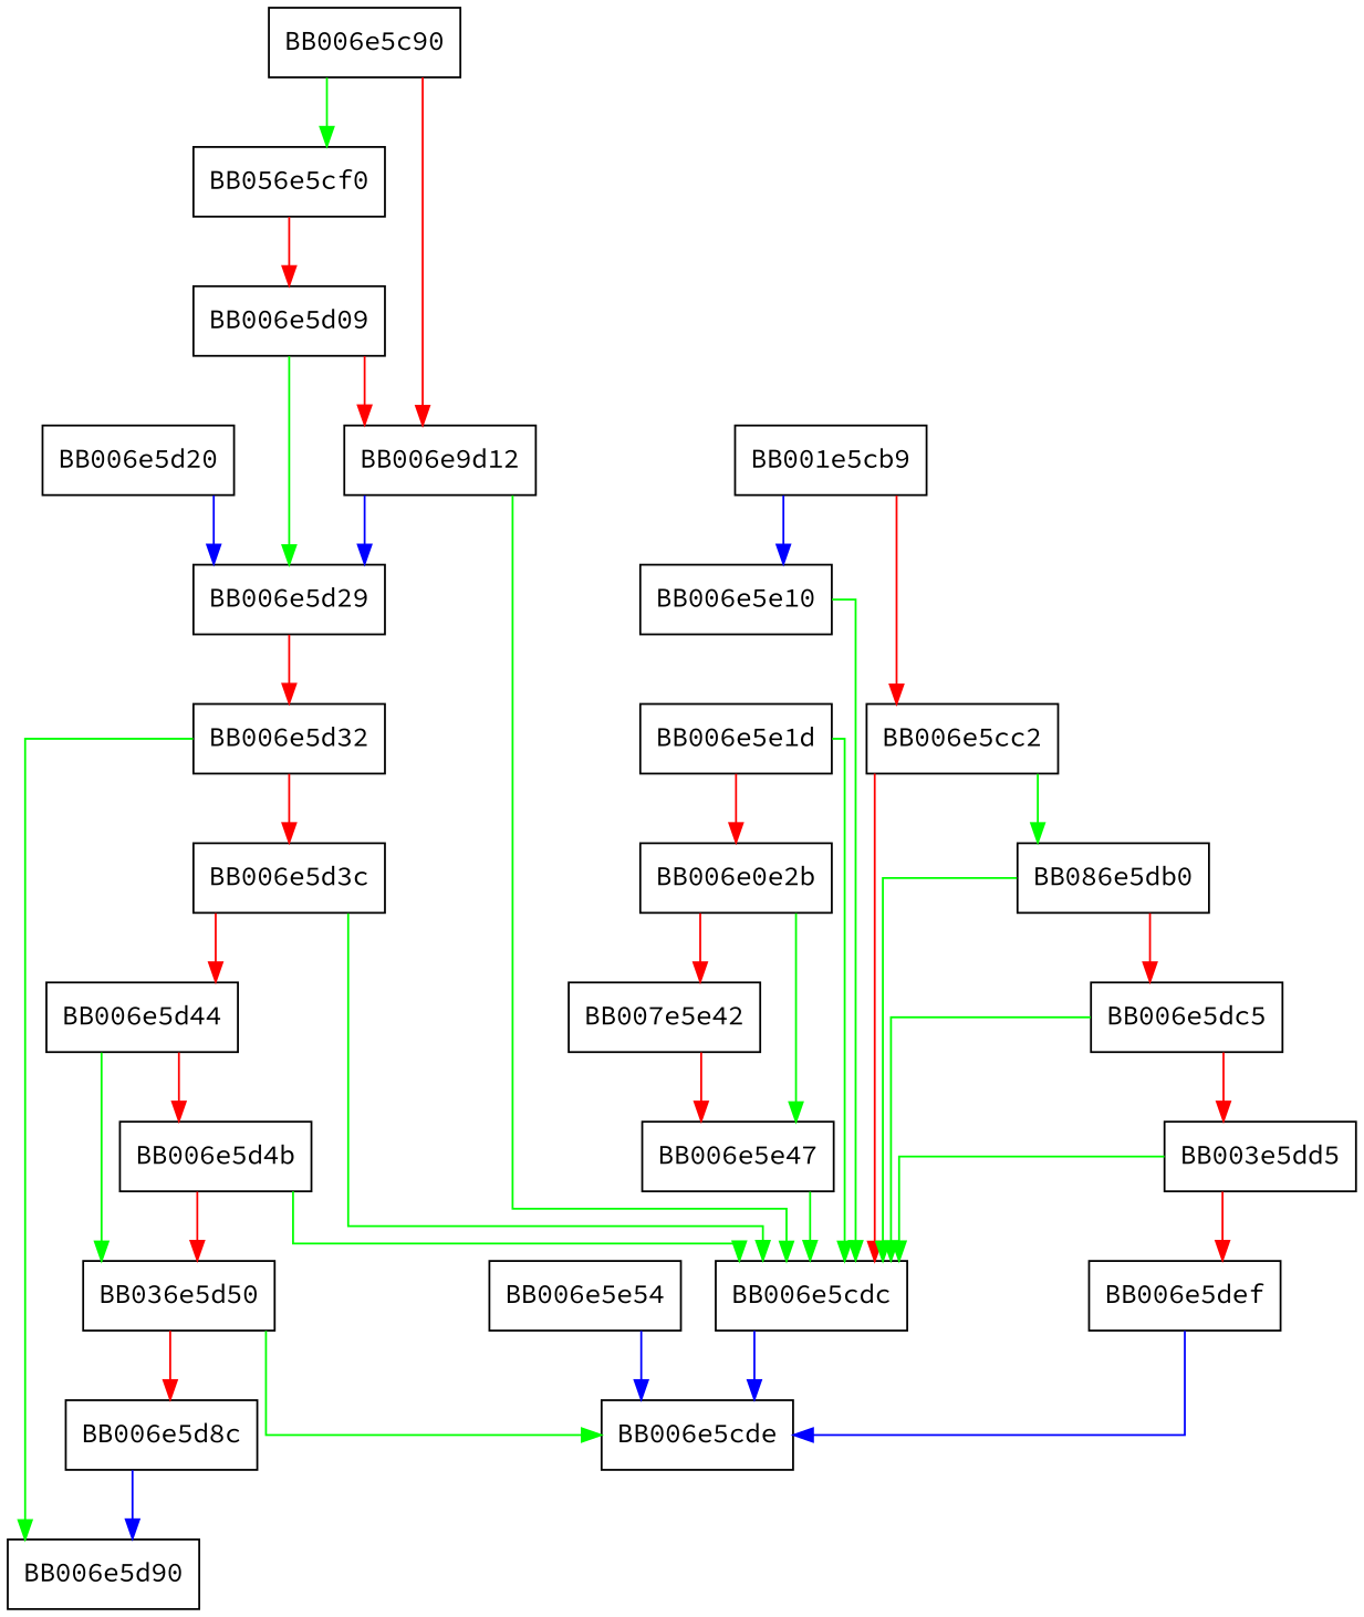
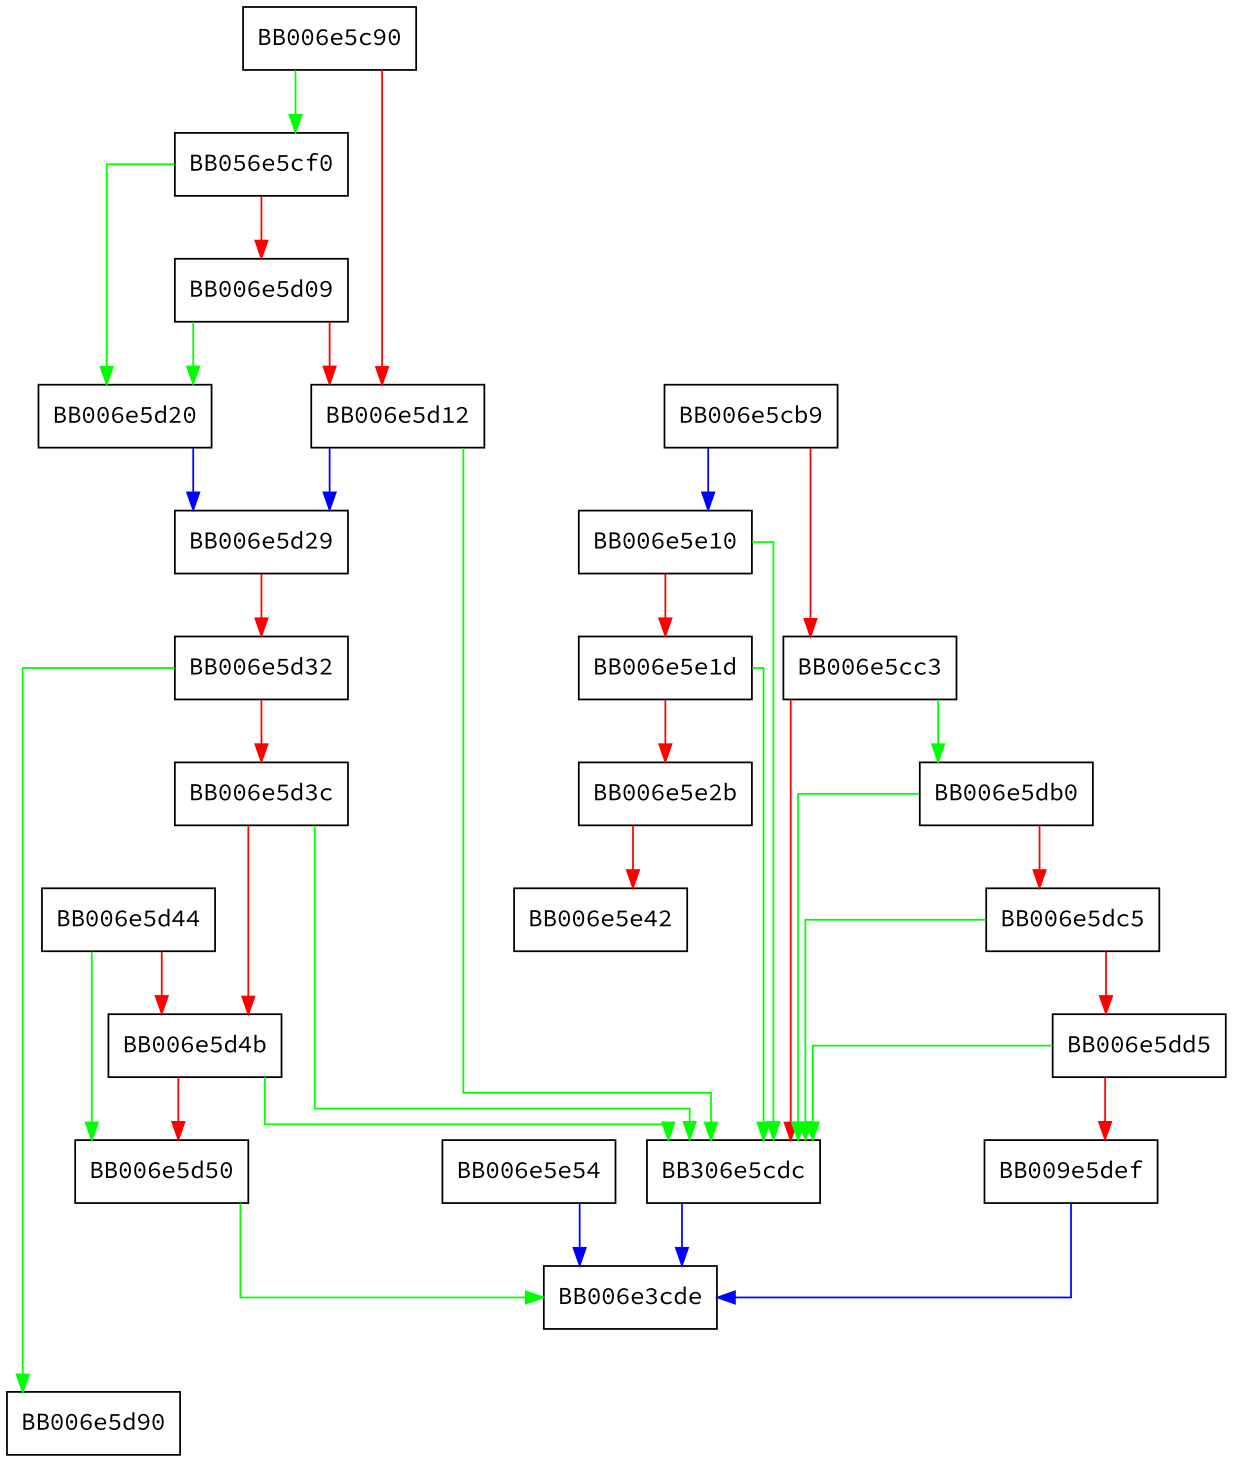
  digraph {
    fontname="Source Code Pro"
    splines=ortho
    node [fontname="Source Code Pro" shape=box]
    edge [color=red fontname="Source Code Pro"]
    n1 [label=BB056e5cf0]
    BB006e5c90
-   BB006e5d12 [label=BB006e9d12]
+   BB006e5d12
    BB006e5d20
    BB006e5d09
-   BB006e5cb9 [label=BB001e5cb9]
+   BB006e5cb9
    BB006e5e10
-   BB006e5cc2
+   BB006e5cc2 [label=BB006e5cc3]
    BB006e5d29
-   BB006e5cdc
+   BB006e5cdc [label=BB306e5cdc]
    BB006e5e1d
-   BB006e5db0 [label=BB086e5db0]
-   BB006e5cde
-   BB006e5e2b [label=BB006e0e2b]
+   BB006e5db0
+   BB006e5cde [label=BB006e3cde]
+   BB006e5e2b
    BB006e5dc5
-   BB006e5dd5 [label=BB003e5dd5]
+   BB006e5dd5
    BB006e5d32
    BB006e5d90
    BB006e5d3c
    n20 [label=BB006e5d44]
-   BB006e5d50 [label=BB036e5d50]
+   BB006e5d50
    BB006e5d4b
-   BB006e5d8c
-   BB006e5def
-   BB006e5e47
-   BB006e5e42 [label=BB007e5e42]
+   BB006e5def [label=BB009e5def]
+   BB006e5e42
    BB006e5e54
+   n1 -> BB006e5d20 [color=green]
    n1 -> BB006e5d09
    BB006e5c90 -> n1 [color=green]
    BB006e5c90 -> BB006e5d12
    BB006e5d12 -> BB006e5d29 [color=blue]
    BB006e5d12 -> BB006e5cdc [color=green]
    BB006e5d20 -> BB006e5d29 [color=blue]
    BB006e5d09 -> BB006e5d12
-   BB006e5d09 -> BB006e5d29 [color=green]
+   BB006e5d09 -> BB006e5d20 [color=green]
    BB006e5cb9 -> BB006e5e10 [color=blue]
    BB006e5cb9 -> BB006e5cc2
    BB006e5e10 -> BB006e5cdc [color=green]
+   BB006e5e10 -> BB006e5e1d
    BB006e5cc2 -> BB006e5cdc
    BB006e5cc2 -> BB006e5db0 [color=green]
    BB006e5d29 -> BB006e5d32
    BB006e5cdc -> BB006e5cde [color=blue]
    BB006e5e1d -> BB006e5cdc [color=green]
    BB006e5e1d -> BB006e5e2b
    BB006e5db0 -> BB006e5cdc [color=green]
    BB006e5db0 -> BB006e5dc5
-   BB006e5e2b -> BB006e5e47 [color=green]
    BB006e5e2b -> BB006e5e42
    BB006e5dc5 -> BB006e5cdc [color=green]
    BB006e5dc5 -> BB006e5dd5
    BB006e5dd5 -> BB006e5cdc [color=green]
    BB006e5dd5 -> BB006e5def
    BB006e5d32 -> BB006e5d90 [color=green]
    BB006e5d32 -> BB006e5d3c
    BB006e5d3c -> BB006e5cdc [color=green]
-   BB006e5d3c -> n20
+   BB006e5d3c -> BB006e5d4b
    n20 -> BB006e5d50 [color=green]
    n20 -> BB006e5d4b
    BB006e5d50 -> BB006e5cde [color=green]
-   BB006e5d50 -> BB006e5d8c
    BB006e5d4b -> BB006e5cdc [color=green]
    BB006e5d4b -> BB006e5d50
-   BB006e5d8c -> BB006e5d90 [color=blue]
    BB006e5def -> BB006e5cde [color=blue]
-   BB006e5e47 -> BB006e5cdc [color=green]
-   BB006e5e42 -> BB006e5e47
    BB006e5e54 -> BB006e5cde [color=blue]
  }
